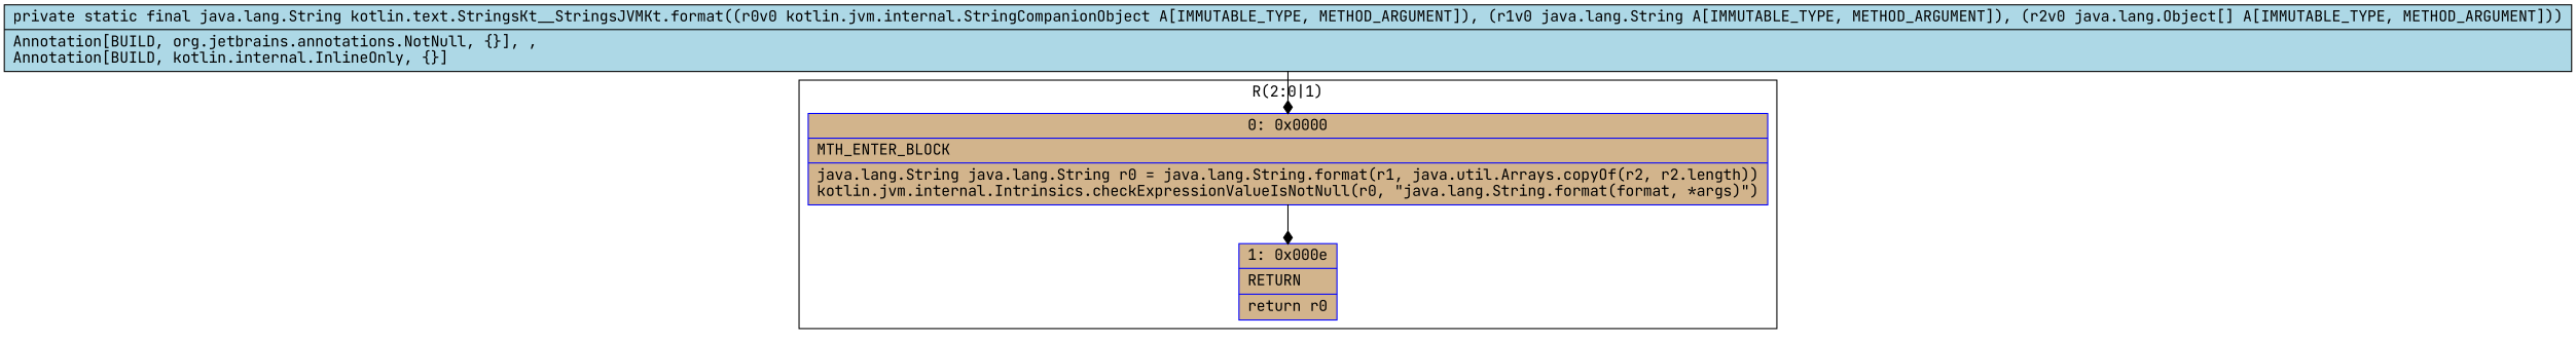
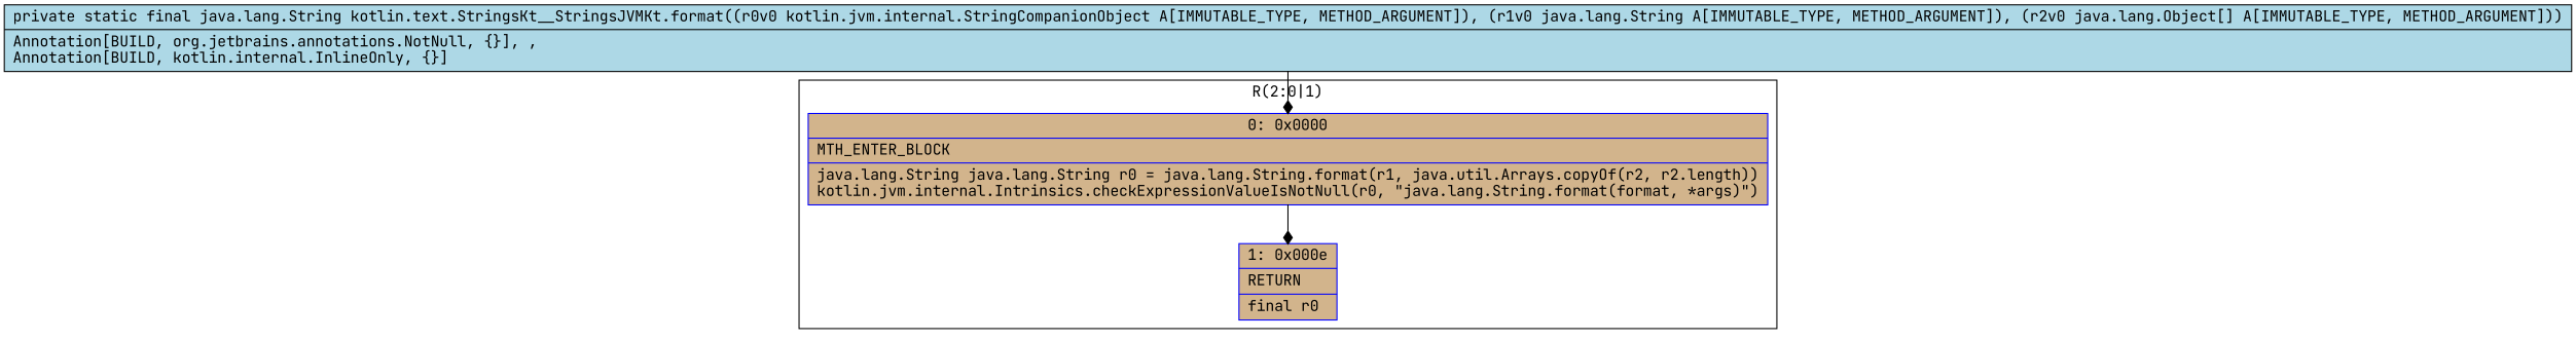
  digraph {
    fontname="JetBrains Mono"
    node [color=blue shape=record style=filled fillcolor=tan fontname="JetBrains Mono"]
    edge [arrowhead=diamond fontname="JetBrains Mono"]
    n1 [label="{0\:\ 0x0000|MTH_ENTER_BLOCK\l|java.lang.String java.lang.String r0 = java.lang.String.format(r1, java.util.Arrays.copyOf(r2, r2.length))\lkotlin.jvm.internal.Intrinsics.checkExpressionValueIsNotNull(r0, \"java.lang.String.format(format, *args)\")\l}"]
-   n2 [label="{1\:\ 0x000e|RETURN\l|return r0\l}"]
+   n2 [label="{1\:\ 0x000e|RETURN\l|final r0\l}"]
    n3 [label="{private static final java.lang.String kotlin.text.StringsKt__StringsJVMKt.format((r0v0 kotlin.jvm.internal.StringCompanionObject A[IMMUTABLE_TYPE, METHOD_ARGUMENT]), (r1v0 java.lang.String A[IMMUTABLE_TYPE, METHOD_ARGUMENT]), (r2v0 java.lang.Object[] A[IMMUTABLE_TYPE, METHOD_ARGUMENT]))  | Annotation[BUILD, org.jetbrains.annotations.NotNull, \{\}], , \lAnnotation[BUILD, kotlin.internal.InlineOnly, \{\}]\l}" fillcolor=lightblue color=""]
    subgraph cluster_1 {
      label="R(2:0|1)"
      n1
      n2
    }
    n1 -> n2
    n3 -> n1
  }
